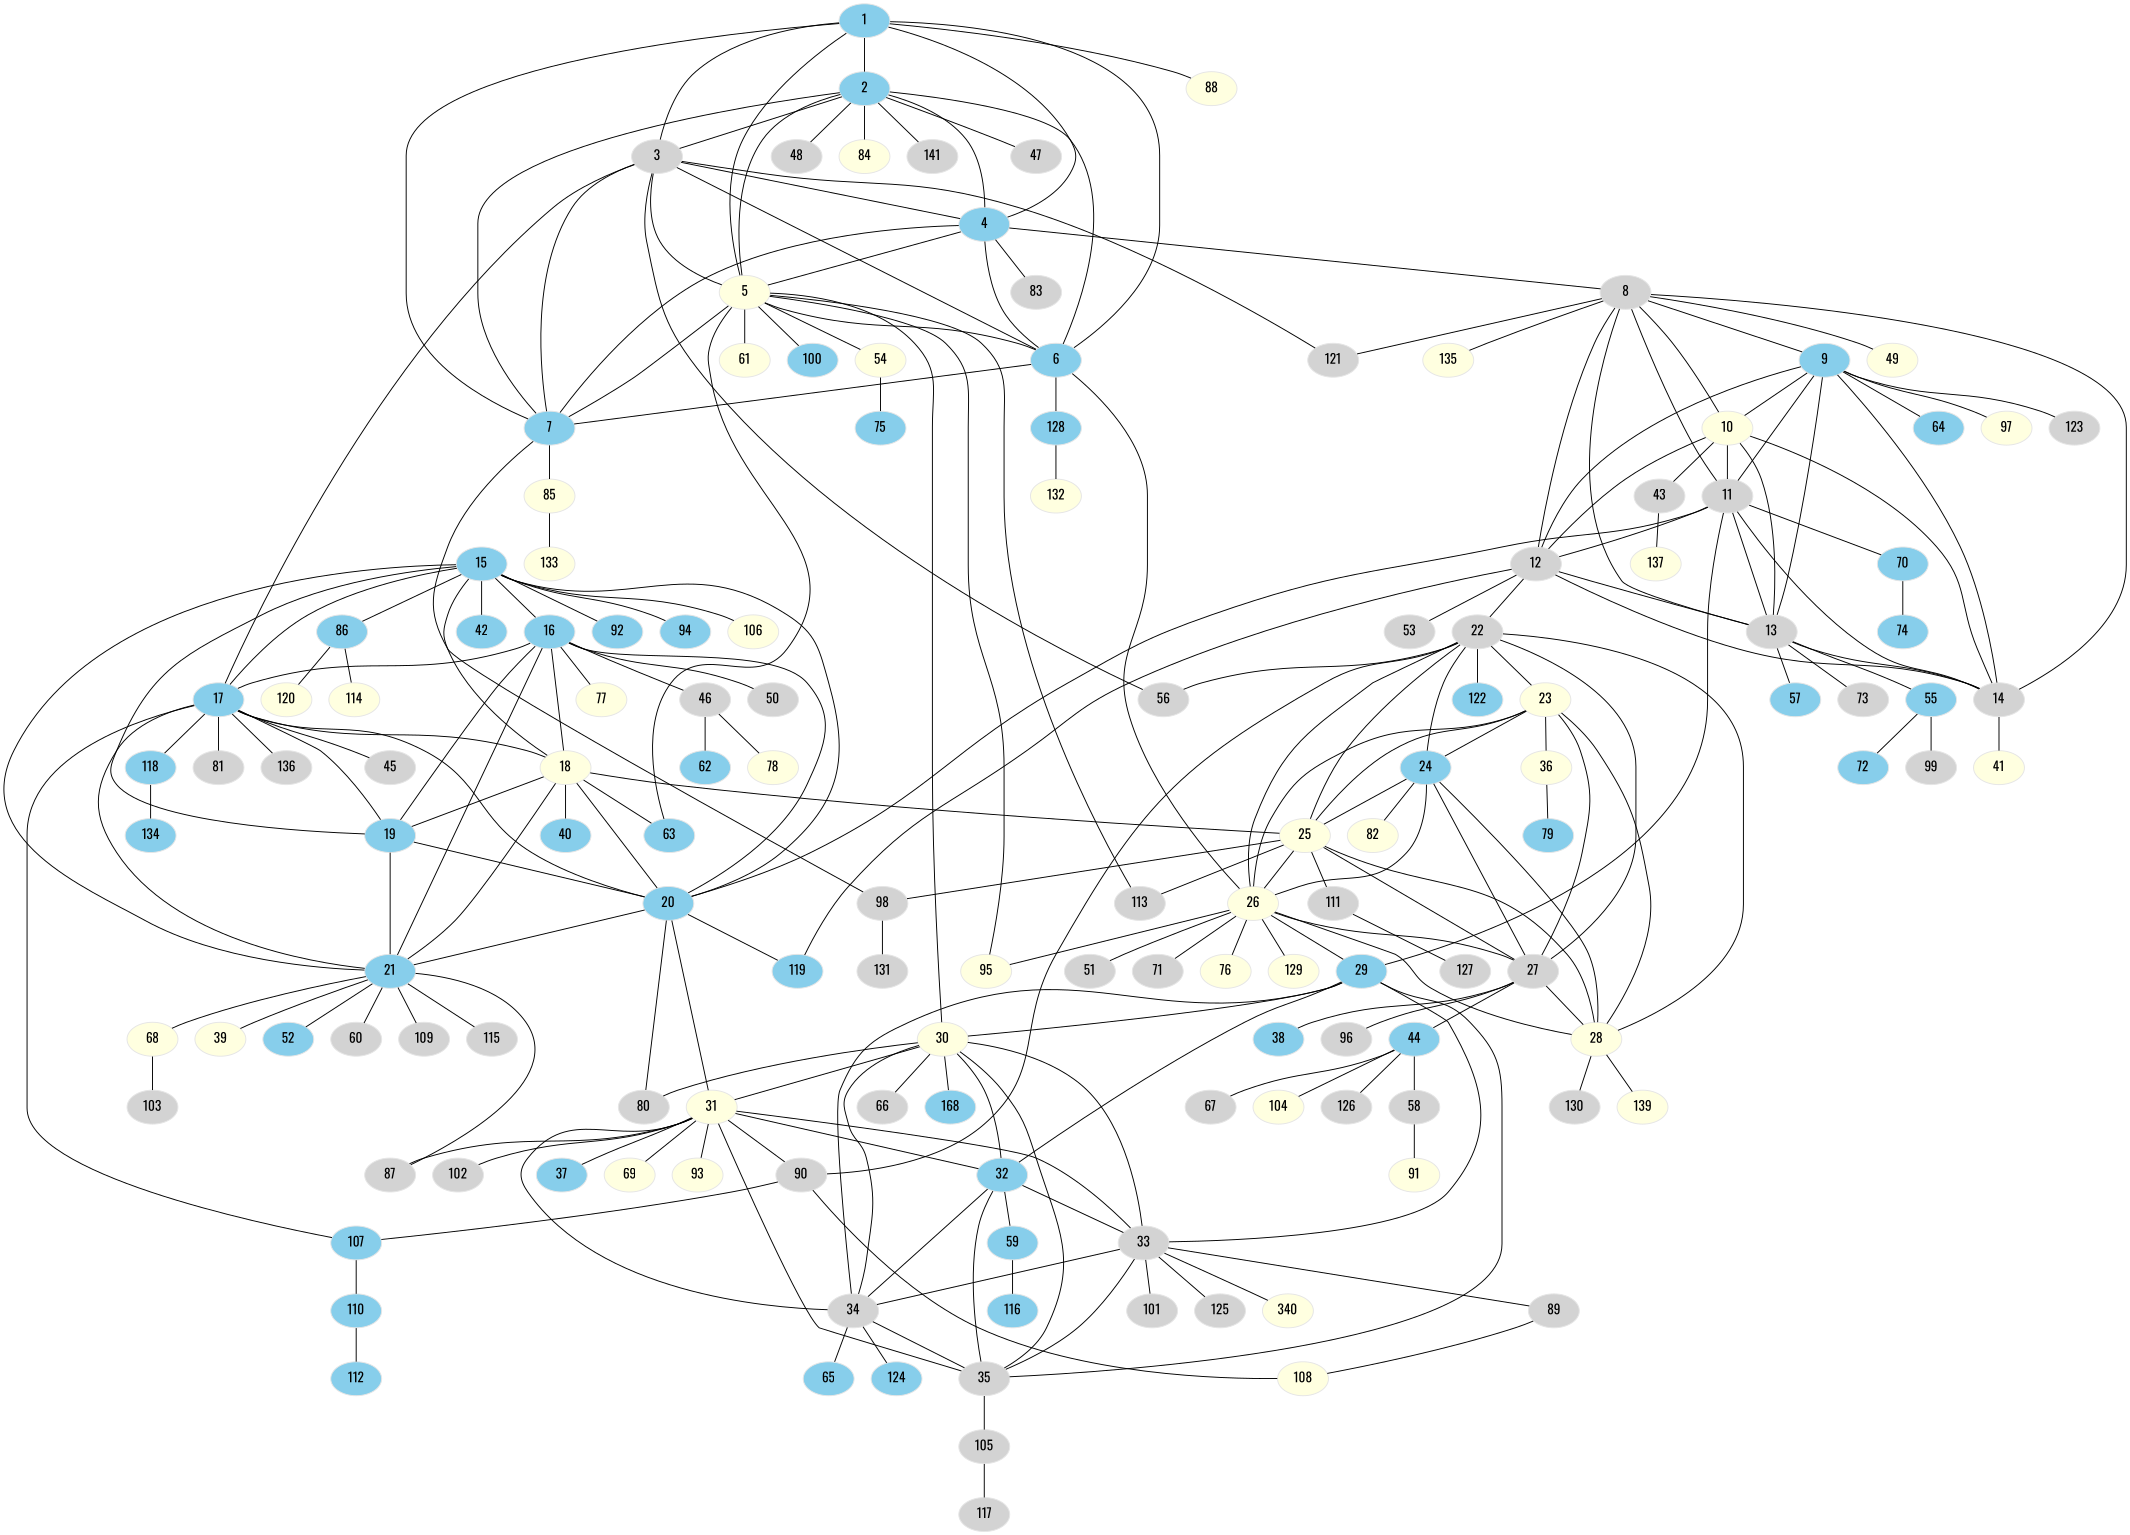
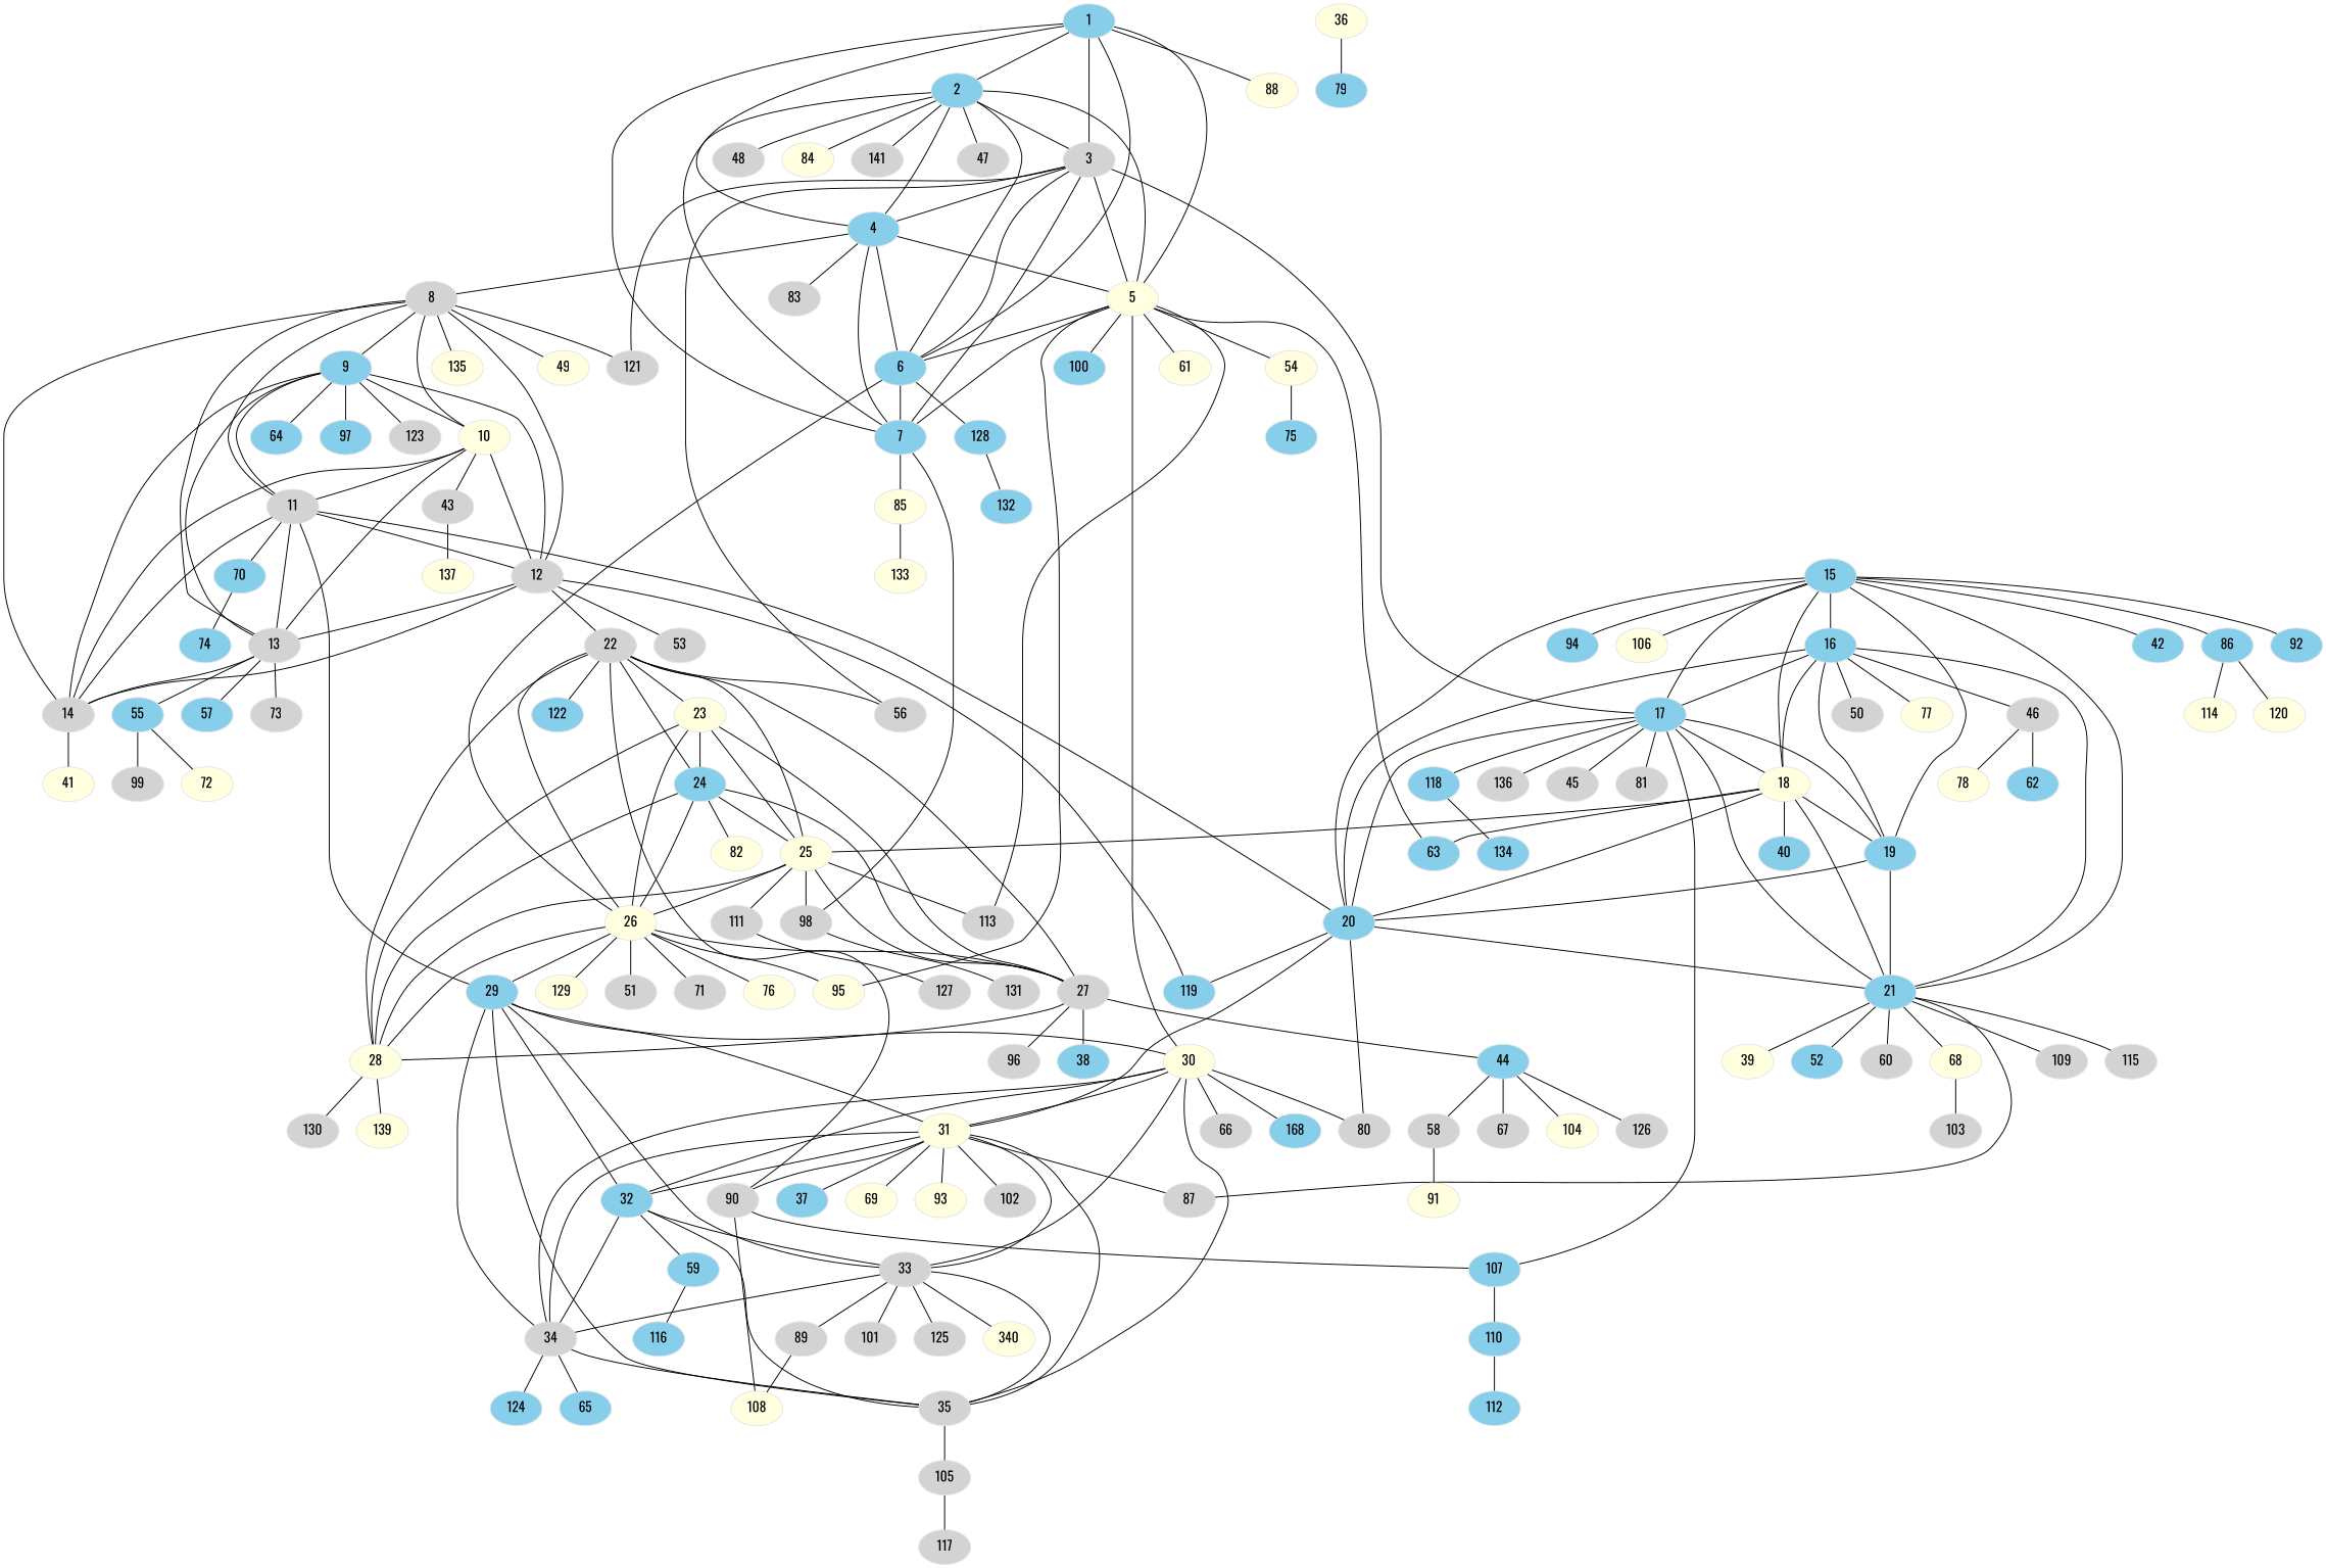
  graph {
    fontname=Oswald
    node [color=gray90 fillcolor=lightgrey fontname=Oswald style=filled]
    edge [fontname=Oswald]
    1 [fillcolor=skyblue]
    2 [fillcolor=skyblue]
    3
    4 [fillcolor=skyblue]
    5 [fillcolor=lightyellow]
    6 [fillcolor=skyblue]
    7 [fillcolor=skyblue]
    88 [fillcolor=lightyellow]
    47
    48
    84 [fillcolor=lightyellow]
    141
    17 [fillcolor=skyblue]
    56
    121
    8
    83
    30 [fillcolor=lightyellow]
    54 [fillcolor=lightyellow]
    61 [fillcolor=lightyellow]
    63 [fillcolor=skyblue]
    95 [fillcolor=lightyellow]
    100 [fillcolor=skyblue]
    113
    26 [fillcolor=lightyellow]
    128 [fillcolor=skyblue]
    85 [fillcolor=lightyellow]
    98
    20 [fillcolor=skyblue]
    18 [fillcolor=lightyellow]
    19 [fillcolor=skyblue]
    21 [fillcolor=skyblue]
    45
    81
    107 [fillcolor=skyblue]
    118 [fillcolor=skyblue]
    136
    9 [fillcolor=skyblue]
    10 [fillcolor=lightyellow]
    11
    12
    13
    14
    49 [fillcolor=lightyellow]
    135 [fillcolor=lightyellow]
    31 [fillcolor=lightyellow]
    80
    32 [fillcolor=skyblue]
    33
    34
    35
    66
    n53 [fillcolor=skyblue label=168]
    75 [fillcolor=skyblue]
    29 [fillcolor=skyblue]
    27
    28 [fillcolor=lightyellow]
    51
    71
    76 [fillcolor=lightyellow]
    129 [fillcolor=lightyellow]
-   132 [fillcolor=lightyellow]
+   132 [fillcolor=skyblue]
    133 [fillcolor=lightyellow]
    131
    64 [fillcolor=skyblue]
-   97 [fillcolor=lightyellow]
+   97 [fillcolor=skyblue]
    123
    43
    70 [fillcolor=skyblue]
    22
    53
    119 [fillcolor=skyblue]
    55 [fillcolor=skyblue]
    57 [fillcolor=skyblue]
    73
    41 [fillcolor=lightyellow]
    137 [fillcolor=lightyellow]
    74 [fillcolor=skyblue]
    25 [fillcolor=lightyellow]
    23 [fillcolor=lightyellow]
    24 [fillcolor=skyblue]
    90
    122 [fillcolor=skyblue]
-   72 [fillcolor=skyblue]
+   72 [fillcolor=lightyellow]
    99
    15 [fillcolor=skyblue]
    16 [fillcolor=skyblue]
    42 [fillcolor=skyblue]
    86 [fillcolor=skyblue]
    92 [fillcolor=skyblue]
    94 [fillcolor=skyblue]
    106 [fillcolor=lightyellow]
    46
    50
    77 [fillcolor=lightyellow]
    40 [fillcolor=skyblue]
    39 [fillcolor=lightyellow]
    52 [fillcolor=skyblue]
    60
    68 [fillcolor=lightyellow]
    87
    109
    115
    114 [fillcolor=lightyellow]
    120 [fillcolor=lightyellow]
    62 [fillcolor=skyblue]
    78 [fillcolor=lightyellow]
    110 [fillcolor=skyblue]
    134 [fillcolor=skyblue]
    111
    37 [fillcolor=skyblue]
    69 [fillcolor=lightyellow]
    93 [fillcolor=lightyellow]
    102
    103
    36 [fillcolor=lightyellow]
    82 [fillcolor=lightyellow]
    38 [fillcolor=skyblue]
    44 [fillcolor=skyblue]
    96
    130
    139 [fillcolor=lightyellow]
    108 [fillcolor=lightyellow]
    79 [fillcolor=skyblue]
    127
    58
    67
    104 [fillcolor=lightyellow]
    126
    59 [fillcolor=skyblue]
    89
    101
    125
    n134 [fillcolor=lightyellow label=340]
    65 [fillcolor=skyblue]
    124 [fillcolor=skyblue]
    105
    116 [fillcolor=skyblue]
    117
    91 [fillcolor=lightyellow]
    112 [fillcolor=skyblue]
    1 -- 2
    1 -- 3
    1 -- 4
    1 -- 5
    1 -- 6
    1 -- 7
    1 -- 88
    2 -- 3
    2 -- 4
    2 -- 5
    2 -- 6
    2 -- 7
    2 -- 47
    2 -- 48
    2 -- 84
    2 -- 141
    3 -- 4
    3 -- 5
    3 -- 6
    3 -- 7
    3 -- 17
    3 -- 56
    3 -- 121
    4 -- 5
    4 -- 6
    4 -- 7
    4 -- 8
    4 -- 83
    5 -- 6
    5 -- 7
    5 -- 30
    5 -- 54
    5 -- 61
    5 -- 63
    5 -- 95
    5 -- 100
    5 -- 113
    6 -- 7
    6 -- 26
    6 -- 128
    7 -- 85
    7 -- 98
    17 -- 20
    17 -- 18
    17 -- 19
    17 -- 21
    17 -- 45
    17 -- 81
    17 -- 107
    17 -- 118
    17 -- 136
    8 -- 121
    8 -- 9
    8 -- 10
    8 -- 11
    8 -- 12
    8 -- 13
    8 -- 14
    8 -- 49
    8 -- 135
    30 -- 31
    30 -- 80
    30 -- 32
    30 -- 33
    30 -- 34
    30 -- 35
    30 -- 66
    30 -- n53
    54 -- 75
    26 -- 95
    26 -- 29
    26 -- 27
    26 -- 28
    26 -- 51
    26 -- 71
    26 -- 76
    26 -- 129
    128 -- 132
    85 -- 133
    98 -- 131
    20 -- 21
    20 -- 31
    20 -- 80
    20 -- 119
    18 -- 63
    18 -- 20
    18 -- 19
    18 -- 21
    18 -- 25
    18 -- 40
    19 -- 20
    19 -- 21
    21 -- 39
    21 -- 52
    21 -- 60
    21 -- 68
    21 -- 87
    21 -- 109
    21 -- 115
    107 -- 110
    118 -- 134
    9 -- 10
    9 -- 11
    9 -- 12
    9 -- 13
    9 -- 14
    9 -- 64
    9 -- 97
    9 -- 123
    10 -- 11
    10 -- 12
    10 -- 13
    10 -- 14
    10 -- 43
    11 -- 20
    11 -- 12
    11 -- 13
    11 -- 14
    11 -- 29
    11 -- 70
    12 -- 13
    12 -- 14
    12 -- 22
    12 -- 53
    12 -- 119
    13 -- 14
    13 -- 55
    13 -- 57
    13 -- 73
    14 -- 41
    31 -- 32
    31 -- 33
    31 -- 34
    31 -- 35
    31 -- 90
    31 -- 87
    31 -- 37
    31 -- 69
    31 -- 93
    31 -- 102
    32 -- 33
    32 -- 34
    32 -- 35
    32 -- 59
    33 -- 34
    33 -- 35
    33 -- 89
    33 -- 101
    33 -- 125
    33 -- n134
    34 -- 35
    34 -- 65
    34 -- 124
    35 -- 105
    29 -- 30
+   29 -- 31
    29 -- 32
    29 -- 33
    29 -- 34
    29 -- 35
    27 -- 28
    27 -- 38
    27 -- 44
    27 -- 96
    28 -- 130
    28 -- 139
    43 -- 137
    70 -- 74
    22 -- 56
    22 -- 26
    22 -- 27
    22 -- 28
    22 -- 25
    22 -- 23
    22 -- 24
    22 -- 90
    22 -- 122
    55 -- 72
    55 -- 99
    25 -- 113
    25 -- 26
    25 -- 98
    25 -- 27
    25 -- 28
    25 -- 111
    23 -- 26
    23 -- 27
    23 -- 28
    23 -- 25
    23 -- 24
-   23 -- 36
    24 -- 26
    24 -- 27
    24 -- 28
    24 -- 25
    24 -- 82
    90 -- 107
    90 -- 108
    15 -- 17
    15 -- 20
    15 -- 18
    15 -- 19
    15 -- 21
    15 -- 16
    15 -- 42
    15 -- 86
    15 -- 92
    15 -- 94
    15 -- 106
    16 -- 17
    16 -- 20
    16 -- 18
    16 -- 19
    16 -- 21
    16 -- 46
    16 -- 50
    16 -- 77
    86 -- 114
    86 -- 120
    46 -- 62
    46 -- 78
    68 -- 103
    110 -- 112
    111 -- 127
    36 -- 79
    44 -- 58
    44 -- 67
    44 -- 104
    44 -- 126
    58 -- 91
    59 -- 116
    89 -- 108
    105 -- 117
  }
